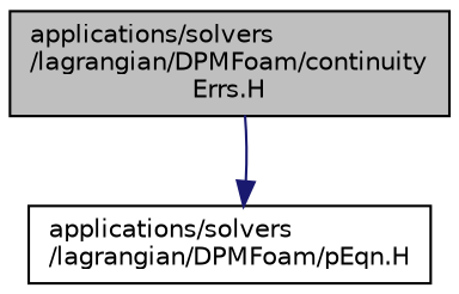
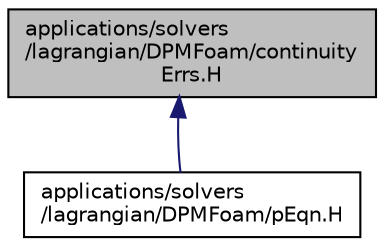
  digraph {
    node [color=black fontname=Helvetica fontsize=10 shape=record]
    n1 [fillcolor=grey75 fontcolor=black height=0.2 label="applications/solvers\l/lagrangian/DPMFoam/continuity\lErrs.H" style=filled width=0.4]
    n2 [height=0.2 label="applications/solvers\l/lagrangian/DPMFoam/pEqn.H" width=0.4]
-   n2 -> n1 [color=midnightblue dir=back fontname=Helvetica fontsize=10 labelfontname=Helvetica labelfontsize=10 style=solid]
+   n1 -> n2 [color=midnightblue dir=back fontname=Helvetica fontsize=10 labelfontname=Helvetica labelfontsize=10 style=solid]
  }
